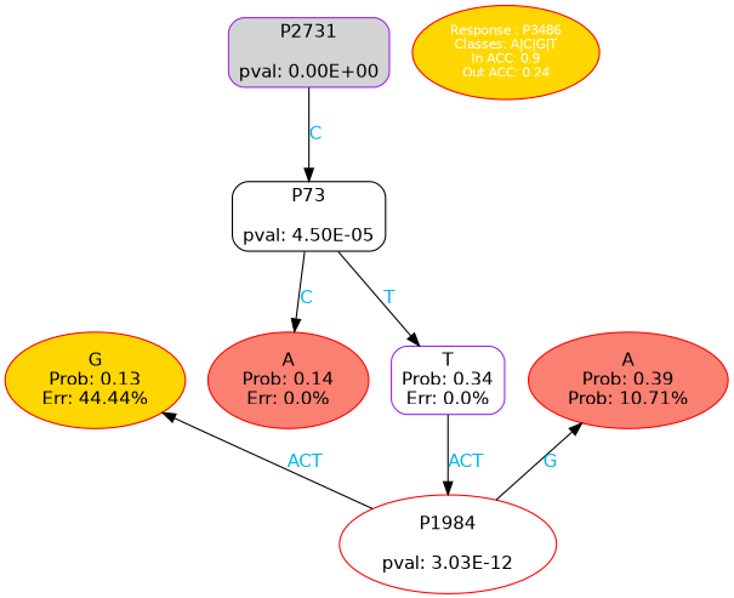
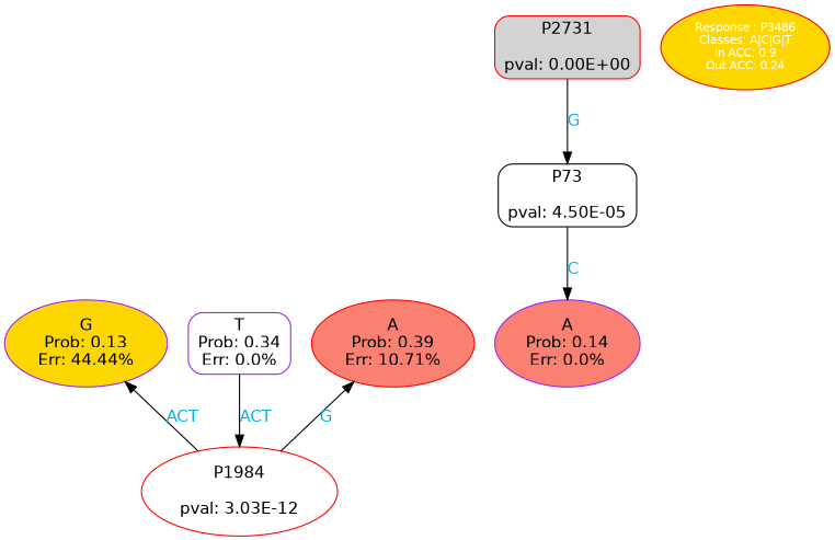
  digraph {
    ranksep=equally
    splines=polylines
    node [color=red fillcolor=white fontname=helvetica shape=ellipse style="filled, rounded"]
    edge [fontcolor=deepskyblue2 fontname=helvetica]
-   n1 [fillcolor=gold label="G\nProb: 0.13\nErr: 44.44%"]
-   n2 [fillcolor=salmon label="A\nProb: 0.39\nProb: 10.71%"]
-   n3 [fillcolor=salmon label="A\nProb: 0.14\nErr: 0.0%"]
+   n1 [color=purple fillcolor=gold label="G\nProb: 0.13\nErr: 44.44%"]
+   n2 [fillcolor=salmon label="A\nProb: 0.39\nErr: 10.71%"]
+   n3 [color=purple fillcolor=salmon label="A\nProb: 0.14\nErr: 0.0%"]
    n4 [color=purple label="T\nProb: 0.34\nErr: 0.0%" shape=box]
    n5 [align=left fillcolor=gold fontcolor=white fontsize=10 label="Response : P3486\nClasses: A|C|G|T\nIn ACC: 0.9\nOut ACC: 0.24\n" style=filled]
-   n6 [color=purple fillcolor=lightgrey label="P2731\n\npval: 0.00E+00" shape=box]
+   n6 [fillcolor=lightgrey label="P2731\n\npval: 0.00E+00" shape=box]
    n7 [label="P1984\n\npval: 3.03E-12"]
    n8 [color=black label="P73\n\npval: 4.50E-05" shape=box]
    subgraph sub_1 {
      rank=same
      n1
      n2
      n3
      n4
    }
    subgraph sub_2 {
      rank=same
      n5
      n6
    }
    n4 -> n7 [label=ACT]
-   n6 -> n8 [label=C]
+   n6 -> n8 [label=G]
    n7 -> n1 [label=ACT]
    n7 -> n2 [label=G]
    n8 -> n3 [label=C]
-   n8 -> n4 [label=T]
  }
